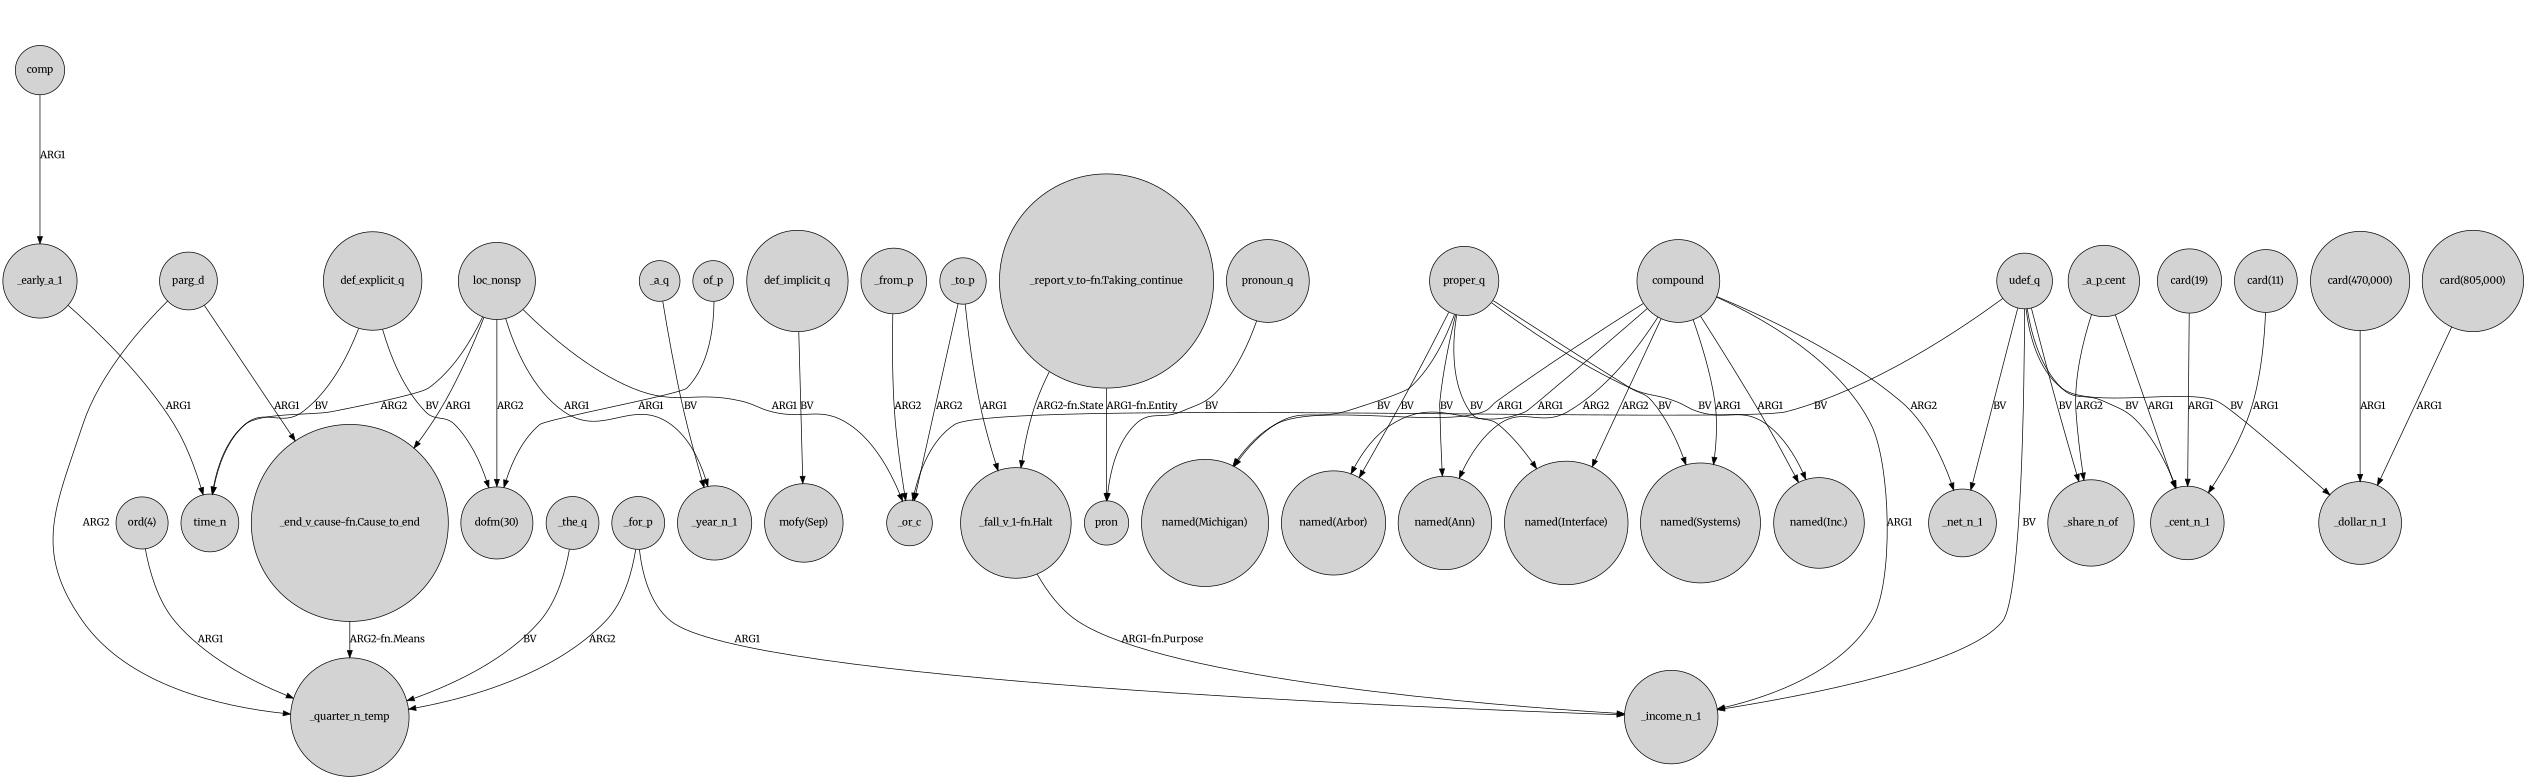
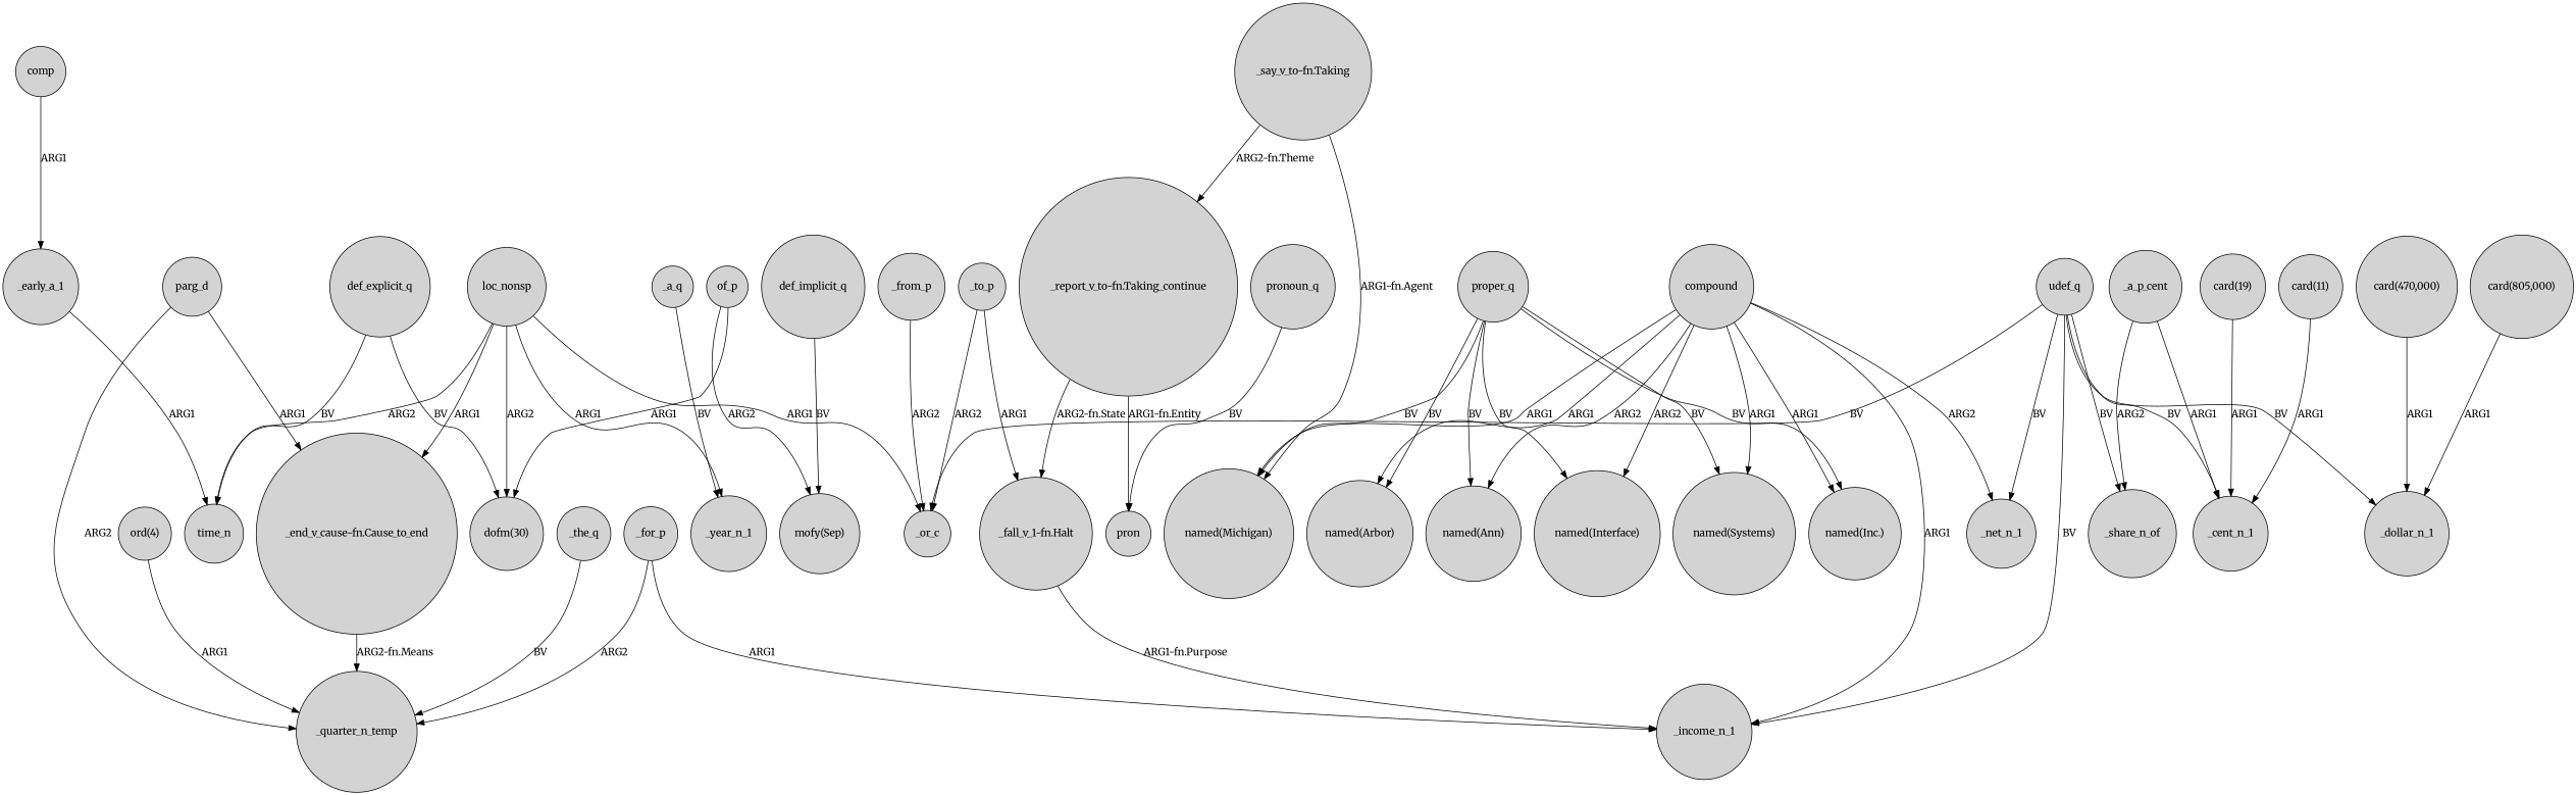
  digraph {
    fontname=Merriweather
    node [fontname=Merriweather shape=circle style=filled]
    edge [fontname=Merriweather]
    _early_a_1
    time_n
    parg_d
    "_end_v_cause-fn.Cause_to_end"
    _quarter_n_temp
    proper_q
    "named(Michigan)"
    "named(Interface)"
    "named(Ann)"
    "named(Inc.)"
    "named(Systems)"
    "named(Arbor)"
    _to_p
    _or_c
    "_fall_v_1-fn.Halt"
    _income_n_1
    compound
    _net_n_1
    n19 [label=_a_p_cent]
    _cent_n_1
    _share_n_of
    udef_q
    _dollar_n_1
    loc_nonsp
    _year_n_1
    "dofm(30)"
    n27 [label="_report_v_to-fn.Taking_continue"]
    pron
    _for_p
    _the_q
    def_implicit_q
    "mofy(Sep)"
    "card(805,000)"
    comp
    def_explicit_q
    _a_q
    of_p
    pronoun_q
    "card(19)"
    "card(470,000)"
    "card(11)"
    _from_p
    "ord(4)"
+   "_say_v_to-fn.Taking"
    _early_a_1 -> time_n [label=ARG1]
    parg_d -> "_end_v_cause-fn.Cause_to_end" [label=ARG1]
    parg_d -> _quarter_n_temp [label=ARG2]
    "_end_v_cause-fn.Cause_to_end" -> _quarter_n_temp [label="ARG2-fn.Means"]
    proper_q -> "named(Michigan)" [label=BV]
    proper_q -> "named(Interface)" [label=BV]
    proper_q -> "named(Ann)" [label=BV]
    proper_q -> "named(Inc.)" [label=BV]
    proper_q -> "named(Systems)" [label=BV]
    proper_q -> "named(Arbor)" [label=BV]
    _to_p -> _or_c [label=ARG2]
    _to_p -> "_fall_v_1-fn.Halt" [label=ARG1]
    "_fall_v_1-fn.Halt" -> _income_n_1 [label="ARG1-fn.Purpose"]
    compound -> "named(Michigan)" [label=ARG1]
    compound -> "named(Interface)" [label=ARG2]
    compound -> "named(Ann)" [label=ARG2]
    compound -> "named(Inc.)" [label=ARG1]
    compound -> "named(Systems)" [label=ARG1]
    compound -> "named(Arbor)" [label=ARG1]
    compound -> _income_n_1 [label=ARG1]
    compound -> _net_n_1 [label=ARG2]
    n19 -> _cent_n_1 [label=ARG1]
    n19 -> _share_n_of [label=ARG2]
    udef_q -> _or_c [label=BV]
    udef_q -> _income_n_1 [label=BV]
    udef_q -> _net_n_1 [label=BV]
    udef_q -> _cent_n_1 [label=BV]
    udef_q -> _share_n_of [label=BV]
    udef_q -> _dollar_n_1 [label=BV]
    loc_nonsp -> time_n [label=ARG2]
    loc_nonsp -> "_end_v_cause-fn.Cause_to_end" [label=ARG1]
    loc_nonsp -> _or_c [label=ARG1]
    loc_nonsp -> _year_n_1 [label=ARG1]
    loc_nonsp -> "dofm(30)" [label=ARG2]
    n27 -> "_fall_v_1-fn.Halt" [label="ARG2-fn.State"]
    n27 -> pron [label="ARG1-fn.Entity"]
    _for_p -> _quarter_n_temp [label=ARG2]
    _for_p -> _income_n_1 [label=ARG1]
    _the_q -> _quarter_n_temp [label=BV]
    def_implicit_q -> "mofy(Sep)" [label=BV]
    "card(805,000)" -> _dollar_n_1 [label=ARG1]
    comp -> _early_a_1 [label=ARG1]
    def_explicit_q -> time_n [label=BV]
    def_explicit_q -> "dofm(30)" [label=BV]
    _a_q -> _year_n_1 [label=BV]
    of_p -> "dofm(30)" [label=ARG1]
+   of_p -> "mofy(Sep)" [label=ARG2]
    pronoun_q -> pron [label=BV]
    "card(19)" -> _cent_n_1 [label=ARG1]
    "card(470,000)" -> _dollar_n_1 [label=ARG1]
    "card(11)" -> _cent_n_1 [label=ARG1]
    _from_p -> _or_c [label=ARG2]
    "ord(4)" -> _quarter_n_temp [label=ARG1]
+   "_say_v_to-fn.Taking" -> "named(Michigan)" [label="ARG1-fn.Agent"]
+   "_say_v_to-fn.Taking" -> n27 [label="ARG2-fn.Theme"]
  }
